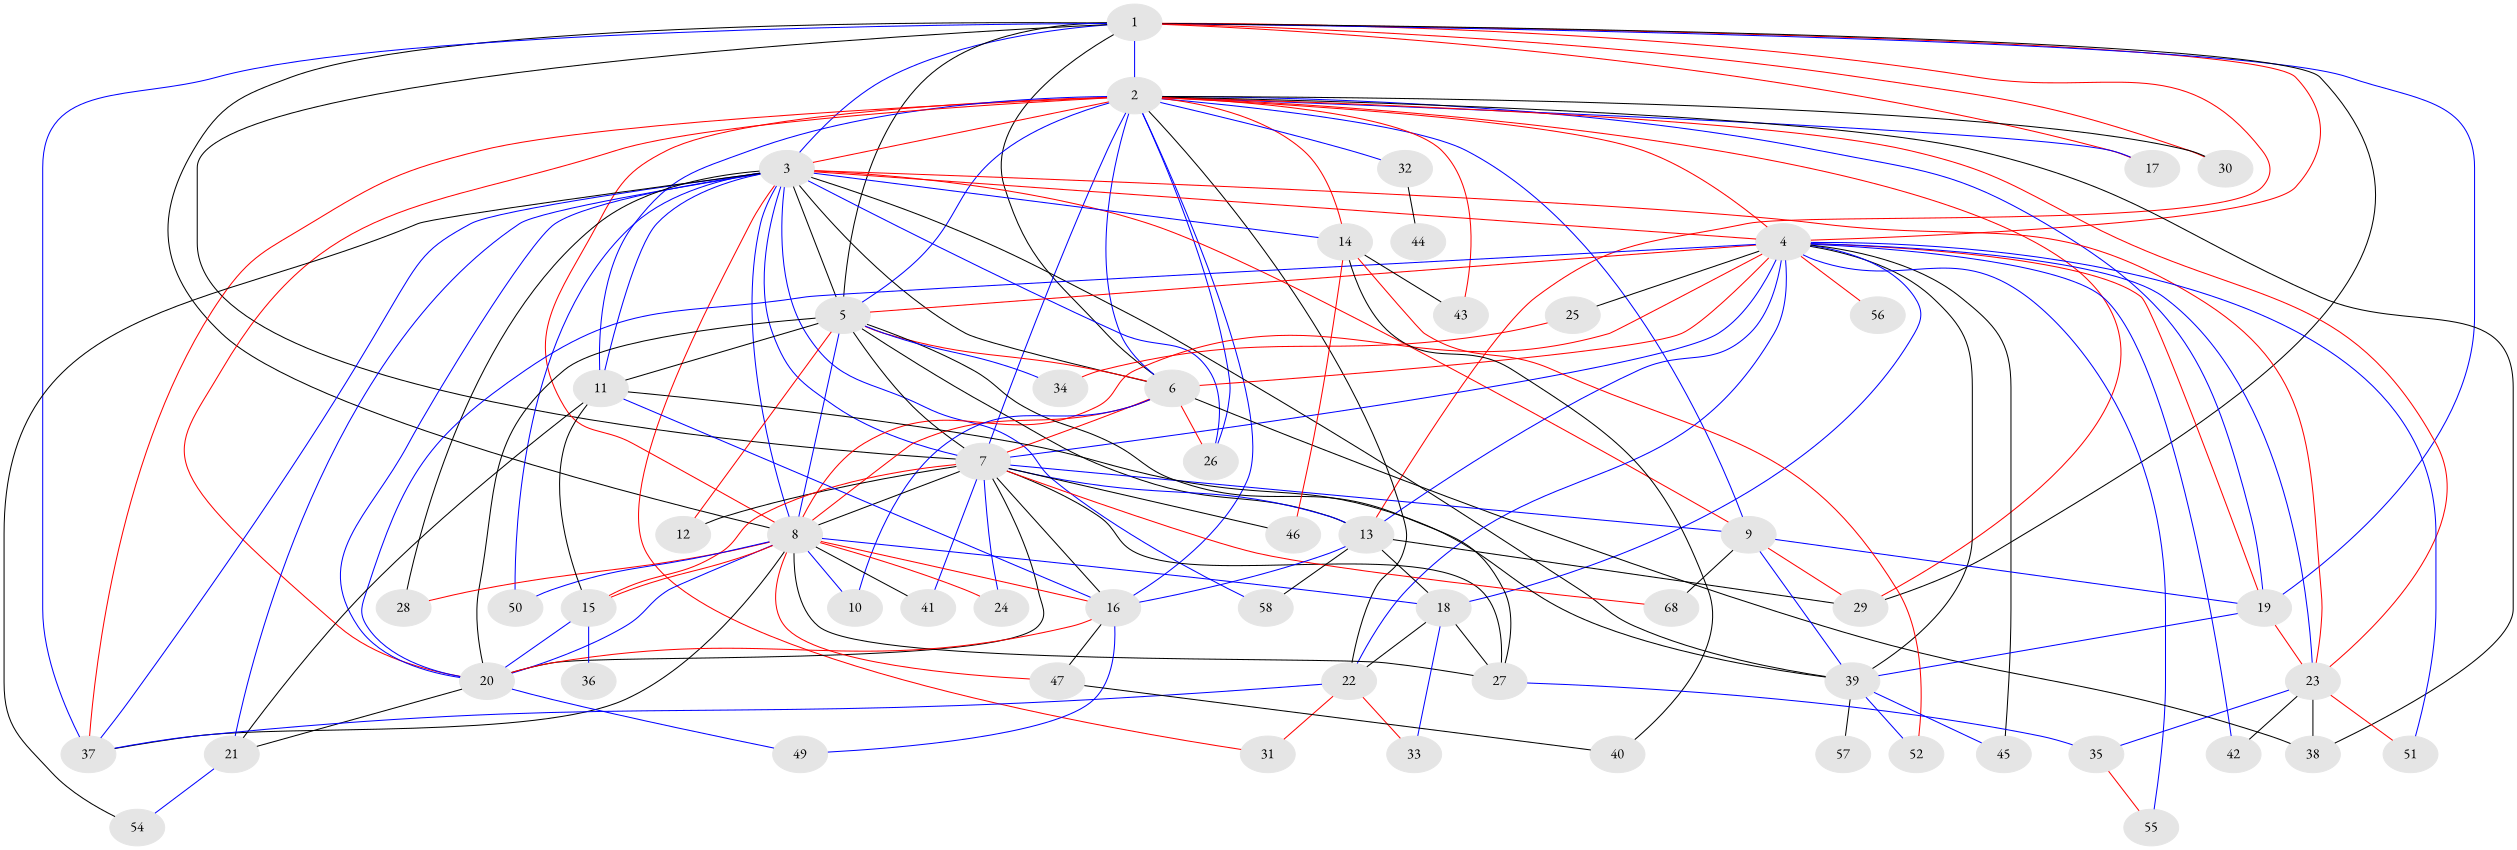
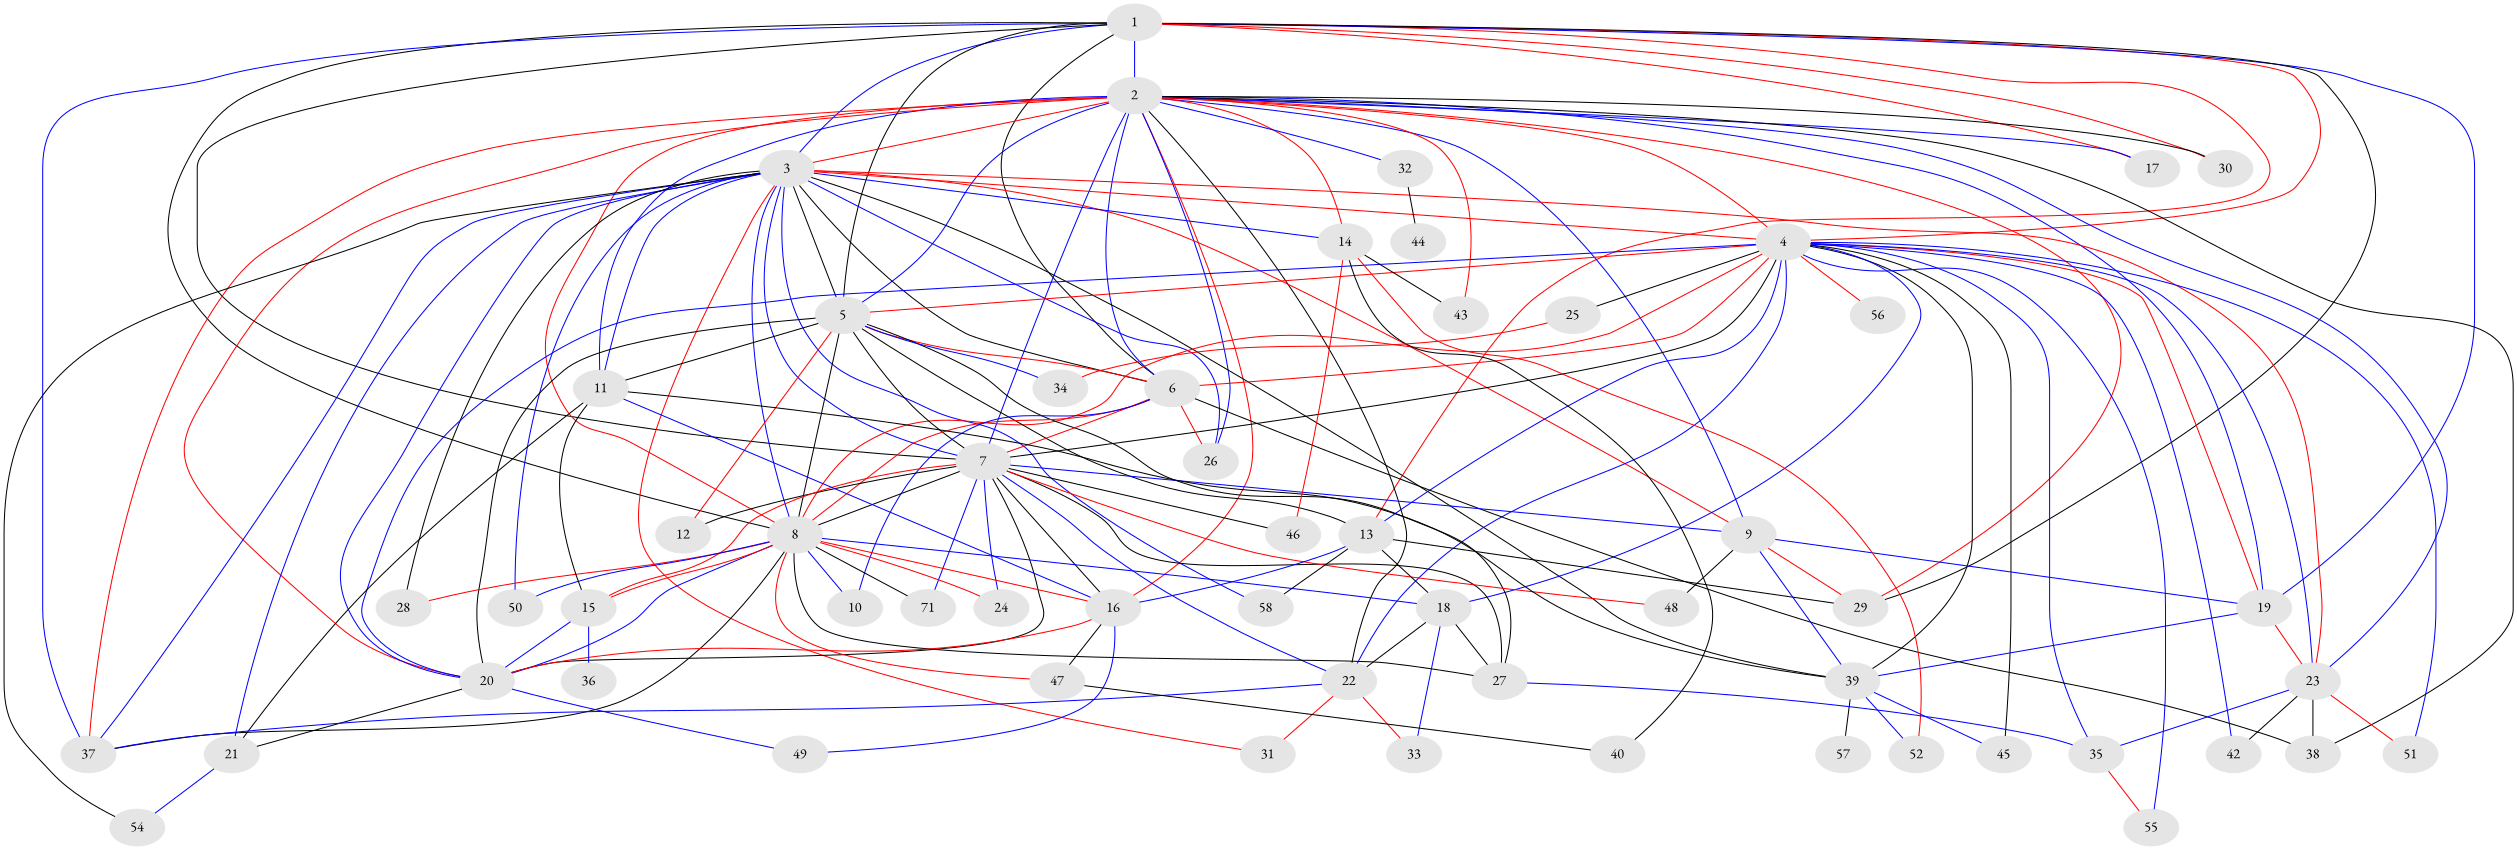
  graph {
    fontname="EB Garamond"
    node [color=gray90 fontname="EB Garamond" style=filled]
    edge [color=blue fontname="EB Garamond" weight=1.0]
    1
    2
    3
    4
    5
    6
    7
    8
    13
    17
    19
    29
    30
    37
    9
    11
    14
    16
    20
    22
    23
    26
    32
    38
    43
    21
    28
    31
    39
    50
    54
    58
    18
    25
    35
    42
    45
    51
    55
    56
    12
    27
    34
    10
    15
    24
-   41
+   41 [label=71]
    46
-   48 [label=68]
+   48
    47
    40
    52
    49
    33
    44
    57
    36
    1 -- 2 [weight=3.0]
    1 -- 3 [weight=2.0]
    1 -- 4 [color=red]
    1 -- 5 [color=black]
    1 -- 6 [color=black]
    1 -- 7 [color=black]
    1 -- 8 [color=black]
    1 -- 13 [color=red]
    1 -- 17 [color=red weight=2.0]
    1 -- 19 [weight=2.0]
    1 -- 29 [color=black]
    1 -- 30 [color=red weight=2.0]
    1 -- 37 [weight=5.0]
    2 -- 3 [color=red weight=4.0]
    2 -- 4 [color=red weight=2.0]
    2 -- 5 [weight=2.0]
    2 -- 6 [weight=2.0]
    2 -- 7 [weight=2.0]
    2 -- 8 [color=red weight=3.0]
    2 -- 17
    2 -- 19
    2 -- 29 [color=red weight=2.0]
    2 -- 30 [color=black]
    2 -- 37 [color=red]
    2 -- 9
    2 -- 11 [weight=2.0]
    2 -- 14 [color=red weight=3.0]
-   2 -- 16
+   2 -- 16 [color=red]
    2 -- 20 [color=red]
    2 -- 22 [color=black weight=2.0]
-   2 -- 23 [color=red]
+   2 -- 23
    2 -- 26
    2 -- 32
    2 -- 38 [color=black]
    2 -- 43 [color=red]
    3 -- 4 [color=red weight=2.0]
    3 -- 5 [color=black weight=3.0]
    3 -- 6 [color=black weight=3.0]
    3 -- 7 [weight=3.0]
    3 -- 8 [weight=2.0]
    3 -- 37 [weight=2.0]
    3 -- 9 [color=red]
    3 -- 11 [weight=6.0]
    3 -- 14
    3 -- 20
    3 -- 23 [color=red]
    3 -- 26
    3 -- 21
    3 -- 28 [color=black]
    3 -- 31 [color=red]
    3 -- 39 [color=black]
    3 -- 50
    3 -- 54 [color=black]
    3 -- 58
    4 -- 5 [color=red]
    4 -- 6 [color=red]
-   4 -- 7 [weight=2.0]
+   4 -- 7 [color=black weight=2.0]
    4 -- 8 [color=red weight=2.0]
    4 -- 13
    4 -- 19 [color=red]
    4 -- 20
    4 -- 22
    4 -- 23
    4 -- 39 [color=black]
    4 -- 18
    4 -- 25 [color=black]
+   4 -- 35
    4 -- 42
    4 -- 45 [color=black]
    4 -- 51
    4 -- 55
    4 -- 56 [color=red]
    5 -- 6 [color=red]
    5 -- 7 [color=black]
-   5 -- 8
+   5 -- 8 [color=black]
    5 -- 13 [color=black weight=5.0]
    5 -- 11 [color=black]
    5 -- 20 [color=black]
    5 -- 12 [color=red]
    5 -- 27 [color=black]
    5 -- 34
    6 -- 7 [color=red]
    6 -- 8 [color=red]
    6 -- 26 [color=red]
    6 -- 38 [color=black]
    6 -- 10 [weight=2.0]
    7 -- 8 [color=black]
-   7 -- 13
+   7 -- 22
    7 -- 9
    7 -- 16 [color=black]
    7 -- 20 [color=black]
    7 -- 12 [color=black]
    7 -- 27 [color=black]
    7 -- 15 [color=red]
    7 -- 24
    7 -- 41
    7 -- 46 [color=black]
    7 -- 48 [color=red]
    8 -- 37 [color=black]
    8 -- 16 [color=red]
    8 -- 20
    8 -- 28 [color=red]
    8 -- 50
    8 -- 18
    8 -- 27 [color=black]
    8 -- 10 [weight=2.0]
    8 -- 15 [color=red]
    8 -- 24 [color=red]
    8 -- 41 [color=black]
    8 -- 47 [color=red]
    13 -- 29 [color=black]
    13 -- 16
    13 -- 58 [color=black]
    13 -- 18 [color=black]
    19 -- 23 [color=red weight=2.0]
    19 -- 39
    9 -- 19
    9 -- 29 [color=red]
    9 -- 39
    9 -- 48 [color=black]
    11 -- 16
    11 -- 21 [color=black]
    11 -- 39 [color=black]
    11 -- 15 [color=black]
    14 -- 43 [color=black]
    14 -- 46 [color=red]
    14 -- 40 [color=black]
    14 -- 52 [color=red]
    16 -- 20 [color=red]
    16 -- 47 [color=black]
    16 -- 49
    20 -- 21 [color=black]
    20 -- 49
    22 -- 37
    22 -- 31 [color=red]
    22 -- 33 [color=red]
    23 -- 38 [color=black]
    23 -- 35
    23 -- 42 [color=black]
    23 -- 51 [color=red]
    32 -- 44 [color=black]
    21 -- 54
    39 -- 45
    39 -- 52
    39 -- 57 [color=black]
    18 -- 22 [color=black weight=2.0]
    18 -- 27 [color=black]
    18 -- 33
    25 -- 34 [color=red]
    35 -- 55 [color=red]
    27 -- 35
    15 -- 20
    15 -- 36
    47 -- 40 [color=black]
  }
